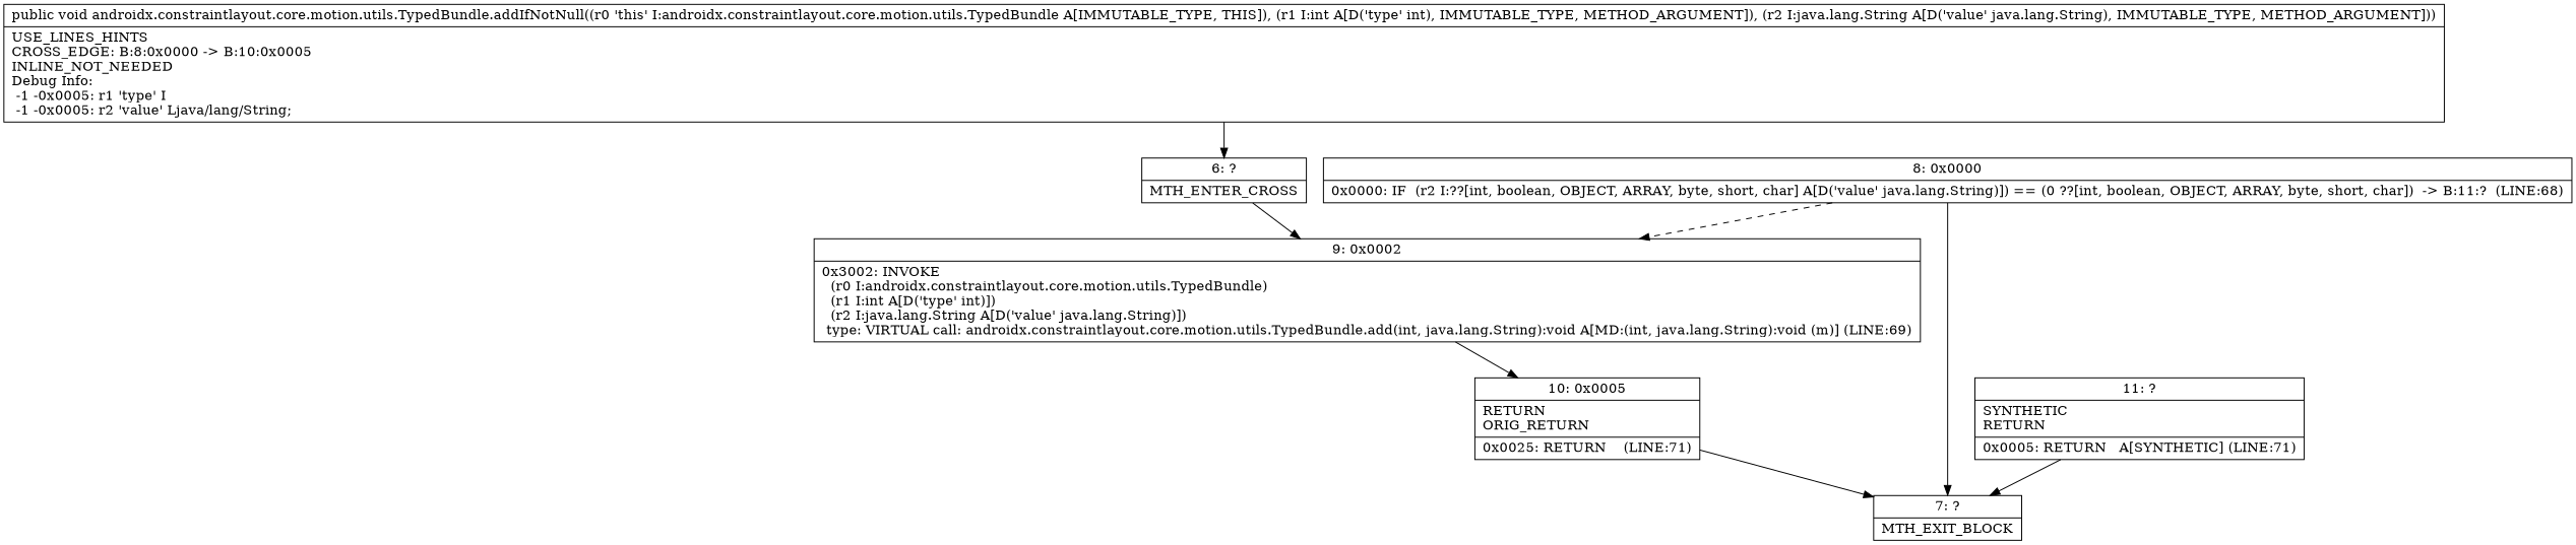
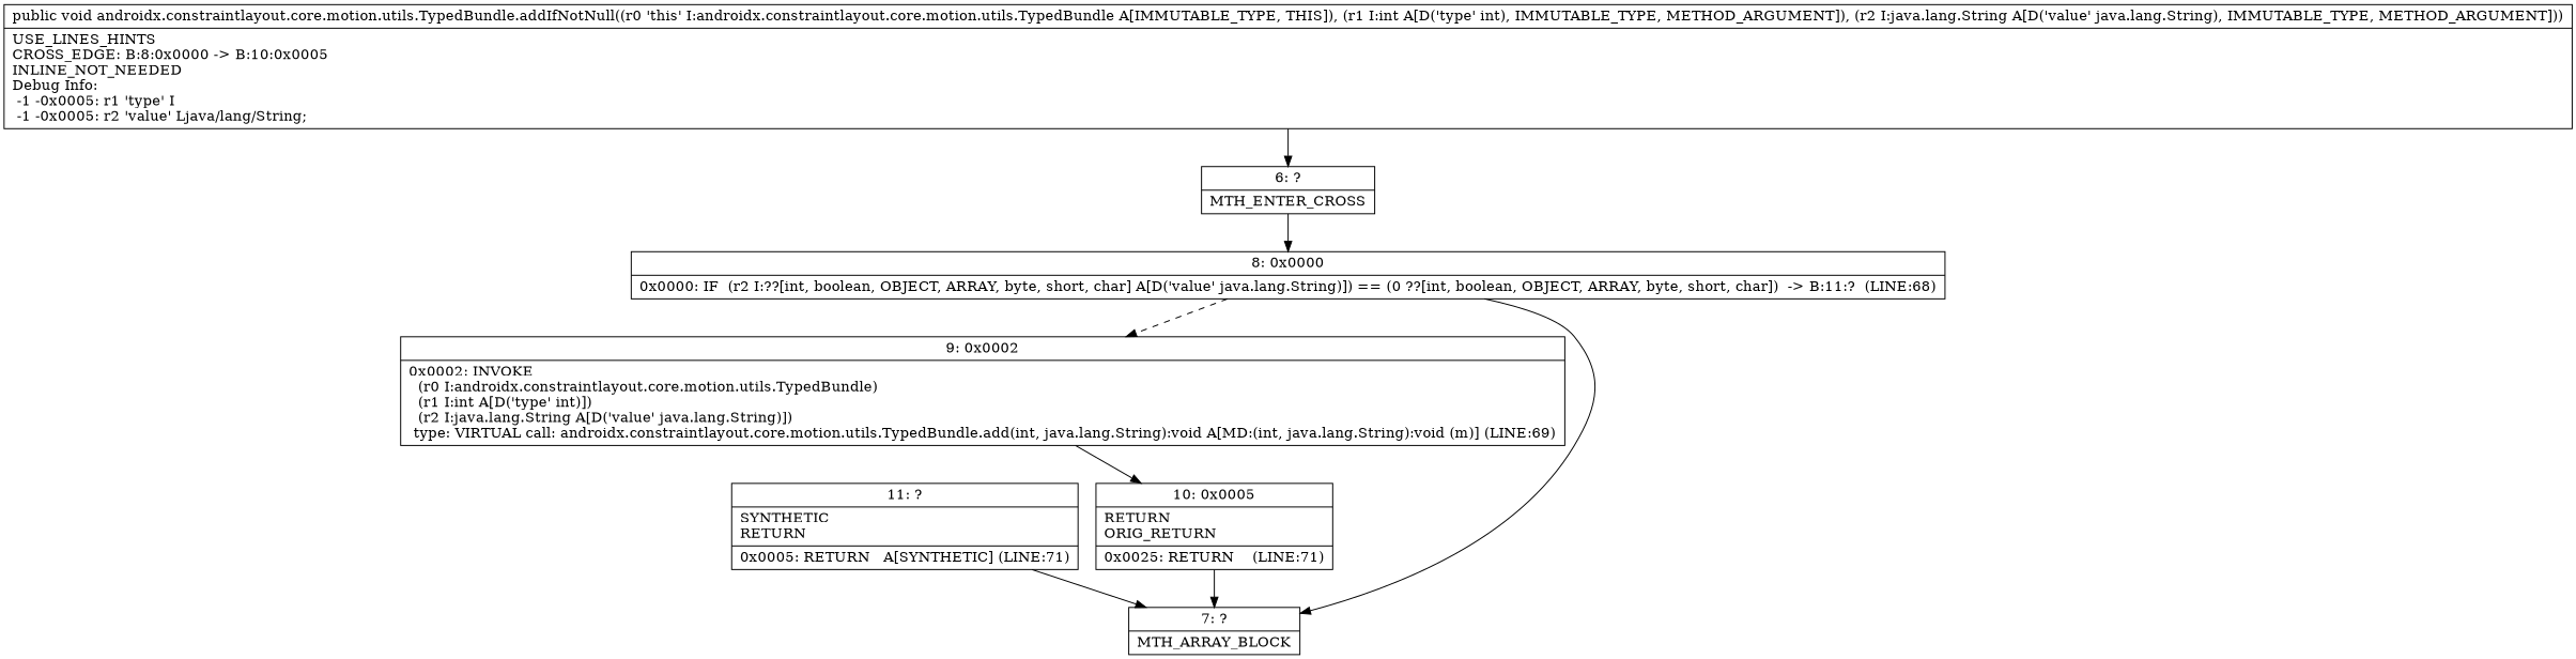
  digraph {
    node [shape=record]
    n1 [label="{6\:\ ?|MTH_ENTER_CROSS\l}"]
    n2 [label="{8\:\ 0x0000|0x0000: IF  (r2 I:??[int, boolean, OBJECT, ARRAY, byte, short, char] A[D('value' java.lang.String)]) == (0 ??[int, boolean, OBJECT, ARRAY, byte, short, char])  \-\> B:11:?  (LINE:68)\l}"]
-   n3 [label="{9\:\ 0x0002|0x3002: INVOKE  \l  (r0 I:androidx.constraintlayout.core.motion.utils.TypedBundle)\l  (r1 I:int A[D('type' int)])\l  (r2 I:java.lang.String A[D('value' java.lang.String)])\l type: VIRTUAL call: androidx.constraintlayout.core.motion.utils.TypedBundle.add(int, java.lang.String):void A[MD:(int, java.lang.String):void (m)] (LINE:69)\l}"]
-   n4 [label="{7\:\ ?|MTH_EXIT_BLOCK\l}"]
+   n3 [label="{9\:\ 0x0002|0x0002: INVOKE  \l  (r0 I:androidx.constraintlayout.core.motion.utils.TypedBundle)\l  (r1 I:int A[D('type' int)])\l  (r2 I:java.lang.String A[D('value' java.lang.String)])\l type: VIRTUAL call: androidx.constraintlayout.core.motion.utils.TypedBundle.add(int, java.lang.String):void A[MD:(int, java.lang.String):void (m)] (LINE:69)\l}"]
+   n4 [label="{7\:\ ?|MTH_ARRAY_BLOCK\l}"]
    n5 [label="{10\:\ 0x0005|RETURN\lORIG_RETURN\l|0x0025: RETURN    (LINE:71)\l}"]
    n6 [label="{11\:\ ?|SYNTHETIC\lRETURN\l|0x0005: RETURN   A[SYNTHETIC] (LINE:71)\l}"]
    n7 [label="{public void androidx.constraintlayout.core.motion.utils.TypedBundle.addIfNotNull((r0 'this' I:androidx.constraintlayout.core.motion.utils.TypedBundle A[IMMUTABLE_TYPE, THIS]), (r1 I:int A[D('type' int), IMMUTABLE_TYPE, METHOD_ARGUMENT]), (r2 I:java.lang.String A[D('value' java.lang.String), IMMUTABLE_TYPE, METHOD_ARGUMENT]))  | USE_LINES_HINTS\lCROSS_EDGE: B:8:0x0000 \-\> B:10:0x0005\lINLINE_NOT_NEEDED\lDebug Info:\l  \-1 \-0x0005: r1 'type' I\l  \-1 \-0x0005: r2 'value' Ljava\/lang\/String;\l}"]
-   n1 -> n3
+   n1 -> n2
    n2 -> n3 [style=dashed]
    n2 -> n4
    n3 -> n5
    n5 -> n4
    n6 -> n4
    n7 -> n1
  }
